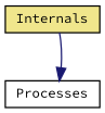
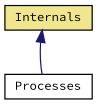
  digraph {
    rankdir=TB
    fontname="Source Code Pro"
    node [color=black fontname="Source Code Pro" fontsize=10 shape=record style=filled]
    n1 [fillcolor=khaki fontcolor=black height=0.2 label=Internals width=0.4]
    n2 [fillcolor=white height=0.2 label=Processes width=0.4]
-   n2 -> n1 [color=midnightblue dir=back fontname="Source Code Pro" fontsize=10 labelfontname=FreeSans labelfontsize=10 shape=plaintext style=solid]
+   n1 -> n2 [color=midnightblue dir=back fontname="Source Code Pro" fontsize=10 labelfontname=FreeSans labelfontsize=10 shape=plaintext style=solid]
  }
